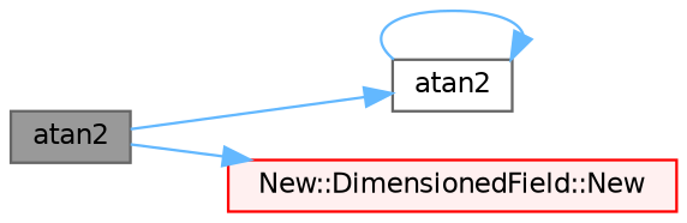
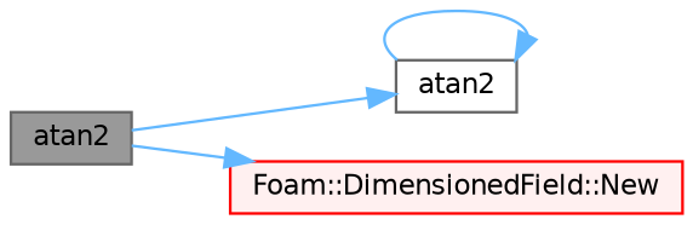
  digraph {
    rankdir=LR
    node [fontname=Helvetica fontsize=10 shape=box style=filled]
    edge [color=steelblue1 fontname=Helvetica fontsize=10 labelfontname=Helvetica labelfontsize=10 style=solid]
    n1 [color=gray40 fillcolor=grey60 fontcolor=black height=0.2 label=atan2 width=0.4]
    n2 [color=grey40 fillcolor=white height=0.2 label=atan2 width=0.4]
-   n3 [color=red fillcolor="#FFF0F0" height=0.2 label="New::DimensionedField::New" width=0.4]
+   n3 [color=red fillcolor="#FFF0F0" height=0.2 label="Foam::DimensionedField::New" width=0.4]
    n1 -> n2
    n1 -> n3
    n2 -> n2
  }
